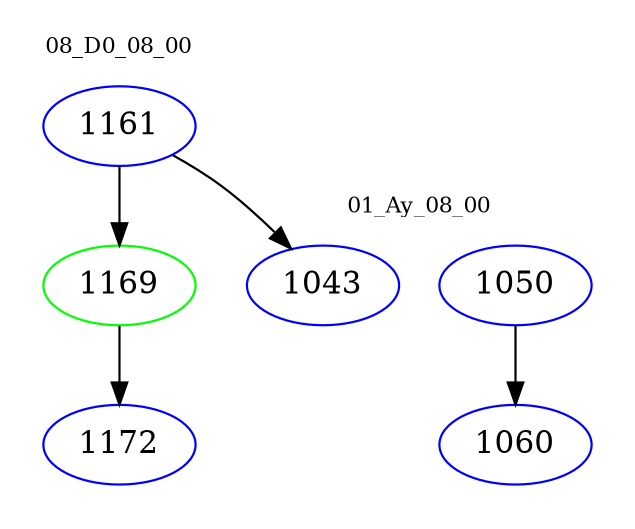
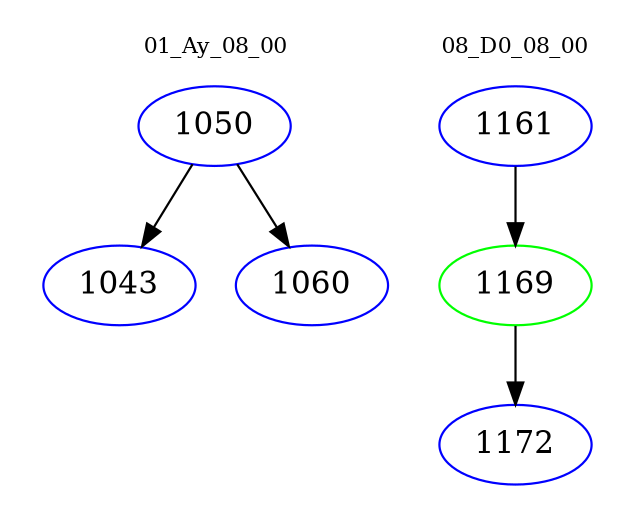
  digraph {
    node [color=blue]
    edge [color=black]
    n1 [label=1050]
    n2 [label=1043]
    n3 [label=1060]
    n4 [label=1161]
    n5 [color=green label=1169]
    n6 [label=1172]
    subgraph cluster_1 {
      color=white
      fontsize=10
      label="01_Ay_08_00"
      n1
      n2
      n3
    }
    subgraph cluster_2 {
      color=white
      fontsize=10
      label="08_D0_08_00"
      n4
      n5
      n6
    }
-   n4 -> n2
+   n1 -> n2
    n1 -> n3
    n4 -> n5
    n5 -> n6
  }
